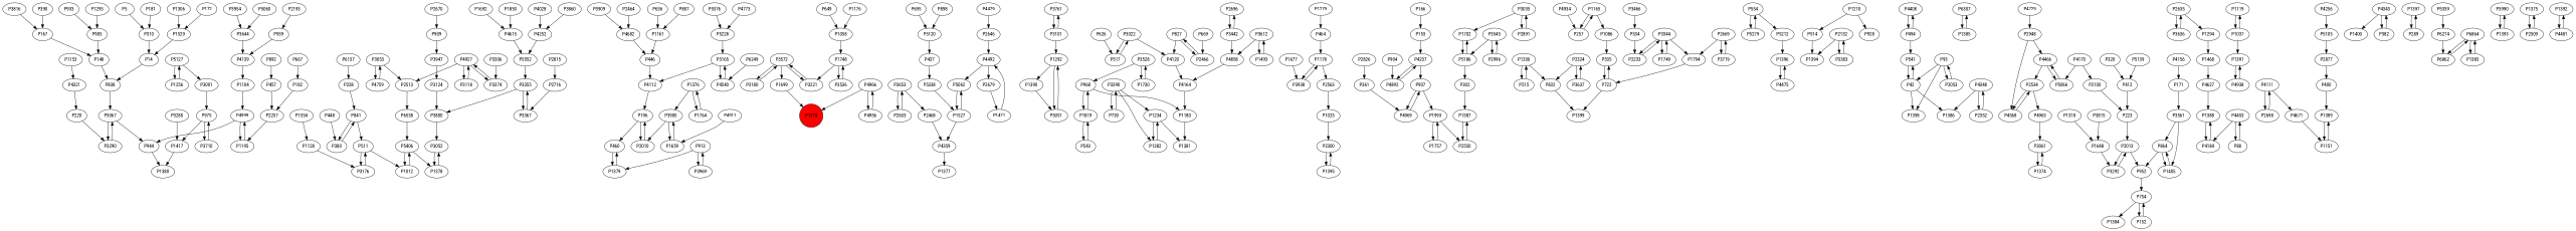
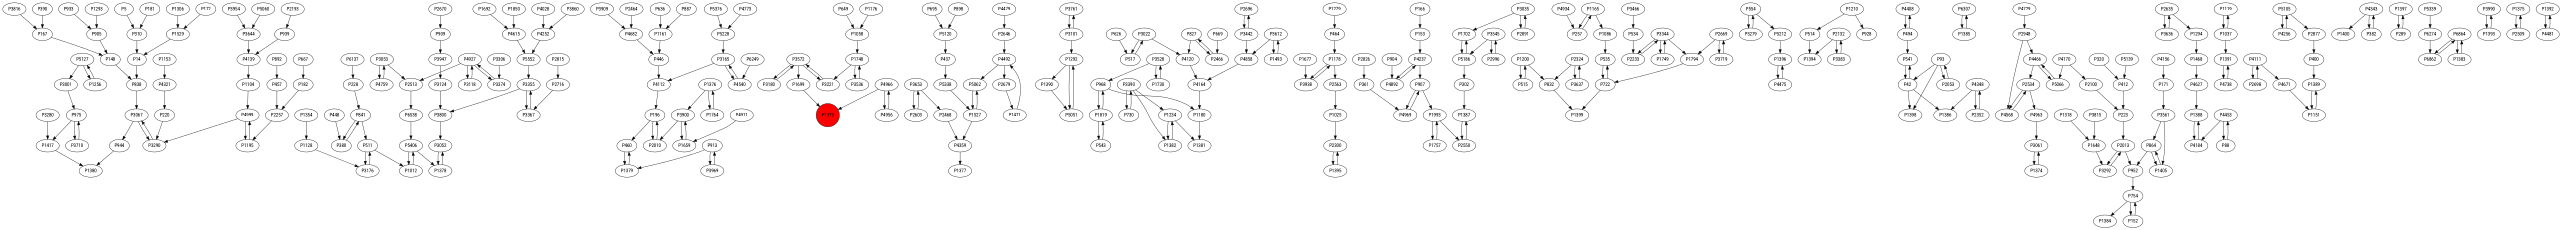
  digraph {
    fontname="Roboto Condensed"
    node [fontname="Roboto Condensed"]
    edge [fontname="Roboto Condensed"]
    P181
    P310
    P14
    P838
    P3860
    P4252
    P5552
    P3355
    P3909
    P4682
    P446
    P4112
    P3572
    P3180
    P3221
    P1699
    P1373 [fillcolor=red shape=circle style=filled]
    P3053
    P4759
    P2513
    P6538
    P1256
    P5127
    P3001
    P975
    P5062
    P1527
    P4359
    P1377
    P667
    P182
    P2257
    P1195
    P3761
    P3101
    P1292
    P1390
    P5051
    P2696
    P3442
    P4858
    P4164
    P2300
    P1395
    P1702
    P5186
    P302
    P1387
    P1165
    P257
    P1086
    P535
    P172
    P1529
    P554
    P5279
    P5212
    P1396
    P2132
    P1394
    P3383
    P1417
    P3710
    P1380
    P4615
    P3800
    P3367
    P4408
    P494
    P541
    P42
    P167
    P148
    P3067
    P832
    P1399
    P1376
    P1764
    P3900
    P2010
    P1659
    P944
    P3290
    P2603
    P3653
    P2468
    P722
    P196
    P460
    P1379
    P6307
    P1385
    P1234
    P1381
    P1382
    P4999
    P2534
    P4963
    P4568
    P3061
    P1374
    P1468
    P4627
    P1388
    P4184
    P3052
    P1378
    P1012
    P5406
    P320
    P412
    P223
    P2013
    P5376
    P5228
    P3165
    P4540
    P534
    P2233
    P3344
    P1749
    P1794
    P1119
    P1037
    P1391
-   P4938
+   P4938 [label=P4738]
    P841
    P511
    P380
    P3176
    P1993
    P1757
    P2550
    P2669
    P3719
    P754
    P1384
    P152
    P4237
    P4892
    P907
    P4969
    P93
    P1398
    P2053
    P1386
    P1389
    P1151
    P1200
    P515
    P1850
    P1692
    P1354
    P1128
    P626
    P517
    P3022
    P4120
    P827
    P2466
    P1180
    P4343
    P1400
    P382
    P514
    P5060
    P3644
    P4139
    P1104
    P1153
    P4321
    P220
    P2352
    P4348
    P1397
    P289
    P1493
    P3612
    P5120
    P437
    P5338
    P3545
    P2996
    P4256
    P5105
    P2877
    P400
    P448
    P952
    P3292
    P3947
    P3124
    P864
    P1405
    P390
    P1058
    P1748
    P3536
    P909
    P2635
    P3636
    P1294
    P4475
    P1648
    P4934
    P4492
    P2679
    P1471
    P1161
    P2948
    P4466
    P5066
    P3938
    P1178
    P2563
    P1025
    P2324
    P3637
    P4170
    P2100
    P3528
    P1730
    P968
    P1819
    P649
    P3118
    P4927
    P3374
    P6864
    P6862
    P1383
    P4453
    P88
    P904
    P3466
    P636
    P669
    P171
    P3561
    P730
    P3390
    P1210
    P928
    P2826
    P361
    P3990
    P1393
    P3816
    P3035
    P2891
    P3954
    P695
    P2646
    P457
    P543
    P5
    P5339
    P6274
    P1318
    P3969
    P913
    P4479
    P3815
    P1279
    P464
    P4911
    P905
    P2193
    P939
    P892
    P1176
    P4111
    P2698
    P4671
    P1677
    P1293
    P887
    P153
    P1306
    P4773
    P1375
    P2509
    P4028
    P898
    P6249
    P2716
    P228
    P2670
    P1392
    P4481
    P5139
    P4956
    P4966
    P3280
    P2815
    P6137
    P166
    P4156
    P4729
    P3306
    P2464
    P933
    P181 -> P310
    P310 -> P14
    P14 -> P838
    P838 -> P3067
    P3860 -> P4252
    P4252 -> P5552
    P5552 -> P3355
    P3355 -> P3800
    P3355 -> P3367
    P3909 -> P4682
    P4682 -> P446
    P446 -> P4112
    P4112 -> P196
    P3572 -> P3180
    P3572 -> P3221
    P3572 -> P1699
    P3180 -> P3572
    P3221 -> P3572
    P1699 -> P1373
    P3053 -> P4759
    P3053 -> P2513
    P4759 -> P3053
    P2513 -> P6538
    P6538 -> P5406
    P1256 -> P5127
    P5127 -> P1256
    P5127 -> P3001
    P3001 -> P975
    P975 -> P1417
    P975 -> P3710
    P5062 -> P1527
    P1527 -> P5062
    P1527 -> P4359
    P4359 -> P1377
    P667 -> P182
    P182 -> P2257
    P2257 -> P1195
    P1195 -> P4999
    P3761 -> P3101
    P3101 -> P3761
    P3101 -> P1292
    P1292 -> P1390
    P1292 -> P5051
    P1390 -> P5051
    P5051 -> P1292
    P2696 -> P3442
    P3442 -> P2696
    P3442 -> P4858
    P4858 -> P4164
    P4164 -> P1180
    P2300 -> P1395
    P1395 -> P2300
    P1702 -> P5186
    P5186 -> P1702
    P5186 -> P302
    P302 -> P1387
    P1387 -> P2550
    P1165 -> P257
    P1165 -> P1086
    P257 -> P1165
    P1086 -> P535
    P535 -> P722
    P172 -> P1529
    P1529 -> P14
    P554 -> P5279
    P554 -> P5212
    P5279 -> P554
    P5212 -> P1396
    P1396 -> P4475
    P2132 -> P1394
    P2132 -> P3383
    P3383 -> P2132
    P1417 -> P1380
    P3710 -> P975
    P4615 -> P5552
    P3800 -> P3052
    P3367 -> P3355
    P4408 -> P494
    P494 -> P4408
    P494 -> P541
    P541 -> P42
    P42 -> P541
    P42 -> P1398
    P42 -> P1386
    P167 -> P148
    P148 -> P838
    P3067 -> P944
    P3067 -> P3290
    P832 -> P1399
    P1376 -> P1764
    P1376 -> P3900
    P1764 -> P1376
    P3900 -> P2010
    P3900 -> P1659
    P2010 -> P196
    P1659 -> P3900
    P944 -> P1380
    P3290 -> P3067
    P2603 -> P3653
    P3653 -> P2603
    P3653 -> P2468
    P2468 -> P4359
    P722 -> P535
    P722 -> P1399
    P196 -> P2010
    P196 -> P460
    P460 -> P1379
    P1379 -> P460
    P6307 -> P1385
    P1385 -> P6307
    P1234 -> P1381
    P1234 -> P1382
    P1382 -> P1234
    P4999 -> P1195
-   P4999 -> P944
+   P4999 -> P3290
    P2534 -> P4963
    P2534 -> P4568
    P4963 -> P3061
    P4568 -> P2534
    P3061 -> P1374
    P1374 -> P3061
    P1468 -> P4627
    P4627 -> P1388
    P1388 -> P4184
    P4184 -> P1388
    P3052 -> P1378
    P1378 -> P3052
    P1012 -> P5406
    P5406 -> P1378
    P5406 -> P1012
    P320 -> P412
    P412 -> P223
    P223 -> P2013
    P2013 -> P952
    P2013 -> P3292
    P5376 -> P5228
    P5228 -> P3165
    P3165 -> P4112
    P3165 -> P4540
    P4540 -> P3165
    P534 -> P2233
    P2233 -> P3344
    P3344 -> P2233
    P3344 -> P1749
    P3344 -> P1794
    P1749 -> P3344
    P1794 -> P722
    P1119 -> P1037
    P1037 -> P1119
    P1037 -> P1391
    P1391 -> P4938
    P4938 -> P1391
    P841 -> P511
    P841 -> P380
    P511 -> P1012
    P511 -> P3176
    P380 -> P841
    P3176 -> P511
    P1993 -> P1757
    P1993 -> P2550
    P1757 -> P1993
    P2550 -> P1387
    P2669 -> P1794
    P2669 -> P3719
    P3719 -> P2669
    P754 -> P1384
    P754 -> P152
    P152 -> P754
    P4237 -> P4892
    P4237 -> P907
    P4892 -> P4237
    P907 -> P1993
    P907 -> P4969
    P4969 -> P907
    P93 -> P42
    P93 -> P1398
    P93 -> P2053
    P2053 -> P93
    P1389 -> P1151
    P1151 -> P1389
    P1200 -> P832
    P1200 -> P515
    P515 -> P1200
    P1850 -> P4615
    P1692 -> P4615
    P1354 -> P1128
    P1128 -> P3176
    P626 -> P517
    P517 -> P3022
    P3022 -> P517
    P3022 -> P4120
    P4120 -> P4164
    P827 -> P4120
    P827 -> P2466
    P2466 -> P827
    P1180 -> P1381
    P4343 -> P1400
    P4343 -> P382
    P382 -> P4343
    P514 -> P1394
    P5060 -> P3644
    P3644 -> P4139
    P4139 -> P1104
    P1104 -> P4999
    P1153 -> P4321
    P4321 -> P220
    P220 -> P3290
    P2352 -> P4348
    P4348 -> P1386
    P4348 -> P2352
    P1397 -> P289
    P289 -> P1397
    P1493 -> P3612
    P3612 -> P4858
    P3612 -> P1493
    P5120 -> P437
    P437 -> P5338
    P5338 -> P1527
    P3545 -> P5186
    P3545 -> P2996
    P2996 -> P3545
    P4256 -> P5105
+   P5105 -> P4256
    P5105 -> P2877
    P2877 -> P400
    P400 -> P1389
    P448 -> P380
    P952 -> P754
    P3292 -> P2013
    P3947 -> P3124
    P3124 -> P3800
    P864 -> P952
    P864 -> P1405
    P1405 -> P864
    P390 -> P167
    P1058 -> P1748
    P1748 -> P3221
    P1748 -> P3536
    P3536 -> P1748
    P909 -> P3947
    P2635 -> P3636
    P2635 -> P1294
    P3636 -> P2635
    P1294 -> P1468
    P4475 -> P1396
    P1648 -> P3292
    P4934 -> P257
    P4492 -> P5062
    P4492 -> P2679
    P2679 -> P1471
    P1471 -> P4492
    P1161 -> P446
    P2948 -> P4568
    P2948 -> P4466
    P4466 -> P2534
    P4466 -> P5066
    P5066 -> P4466
    P3938 -> P1178
    P1178 -> P3938
    P1178 -> P2563
    P2563 -> P1025
    P1025 -> P2300
    P2324 -> P832
    P2324 -> P3637
    P3637 -> P2324
    P4170 -> P5066
    P4170 -> P2100
    P2100 -> P223
    P3528 -> P1730
    P3528 -> P968
    P1730 -> P3528
    P968 -> P1180
    P968 -> P1819
    P1819 -> P968
    P1819 -> P543
    P649 -> P1058
    P3118 -> P4927
    P4927 -> P2513
    P4927 -> P3118
    P4927 -> P3374
    P3374 -> P4927
    P6864 -> P6862
    P6864 -> P1383
    P6862 -> P6864
    P1383 -> P6864
    P4453 -> P4184
    P4453 -> P88
    P88 -> P4453
    P904 -> P4892
    P3466 -> P534
    P636 -> P1161
    P669 -> P2466
    P171 -> P3561
    P3561 -> P864
    P3561 -> P1405
    P730 -> P3390
    P3390 -> P1234
    P3390 -> P1382
    P3390 -> P730
    P1210 -> P514
    P1210 -> P928
    P2826 -> P361
    P361 -> P4969
    P3990 -> P1393
    P1393 -> P3990
    P3816 -> P167
    P3035 -> P1702
    P3035 -> P2891
    P2891 -> P3035
    P3954 -> P3644
    P695 -> P5120
    P2646 -> P4492
    P457 -> P2257
    P543 -> P1819
    P5 -> P310
    P5339 -> P6274
    P6274 -> P6862
    P1318 -> P1648
    P3969 -> P913
    P913 -> P1379
    P913 -> P3969
    P4479 -> P2646
    P3815 -> P1648
    P1279 -> P464
    P464 -> P1178
    P4911 -> P1659
    P905 -> P148
    P2193 -> P939
    P939 -> P4139
    P892 -> P457
    P1176 -> P1058
    P4111 -> P2698
    P4111 -> P4671
    P2698 -> P4111
    P4671 -> P1151
    P1677 -> P3938
    P1293 -> P905
    P887 -> P1161
    P153 -> P4237
    P1306 -> P1529
    P4773 -> P5228
    P1375 -> P2509
    P2509 -> P1375
    P4028 -> P4252
    P898 -> P5120
    P6249 -> P4540
    P2716 -> P3367
    P228 -> P841
    P2670 -> P909
    P1392 -> P4481
    P4481 -> P1392
    P5139 -> P412
    P4956 -> P4966
    P4966 -> P1373
    P4966 -> P4956
    P3280 -> P1417
    P2815 -> P2716
    P6137 -> P228
    P166 -> P153
    P4156 -> P171
    P4729 -> P2948
    P3306 -> P3374
    P2464 -> P4682
    P933 -> P905
  }
